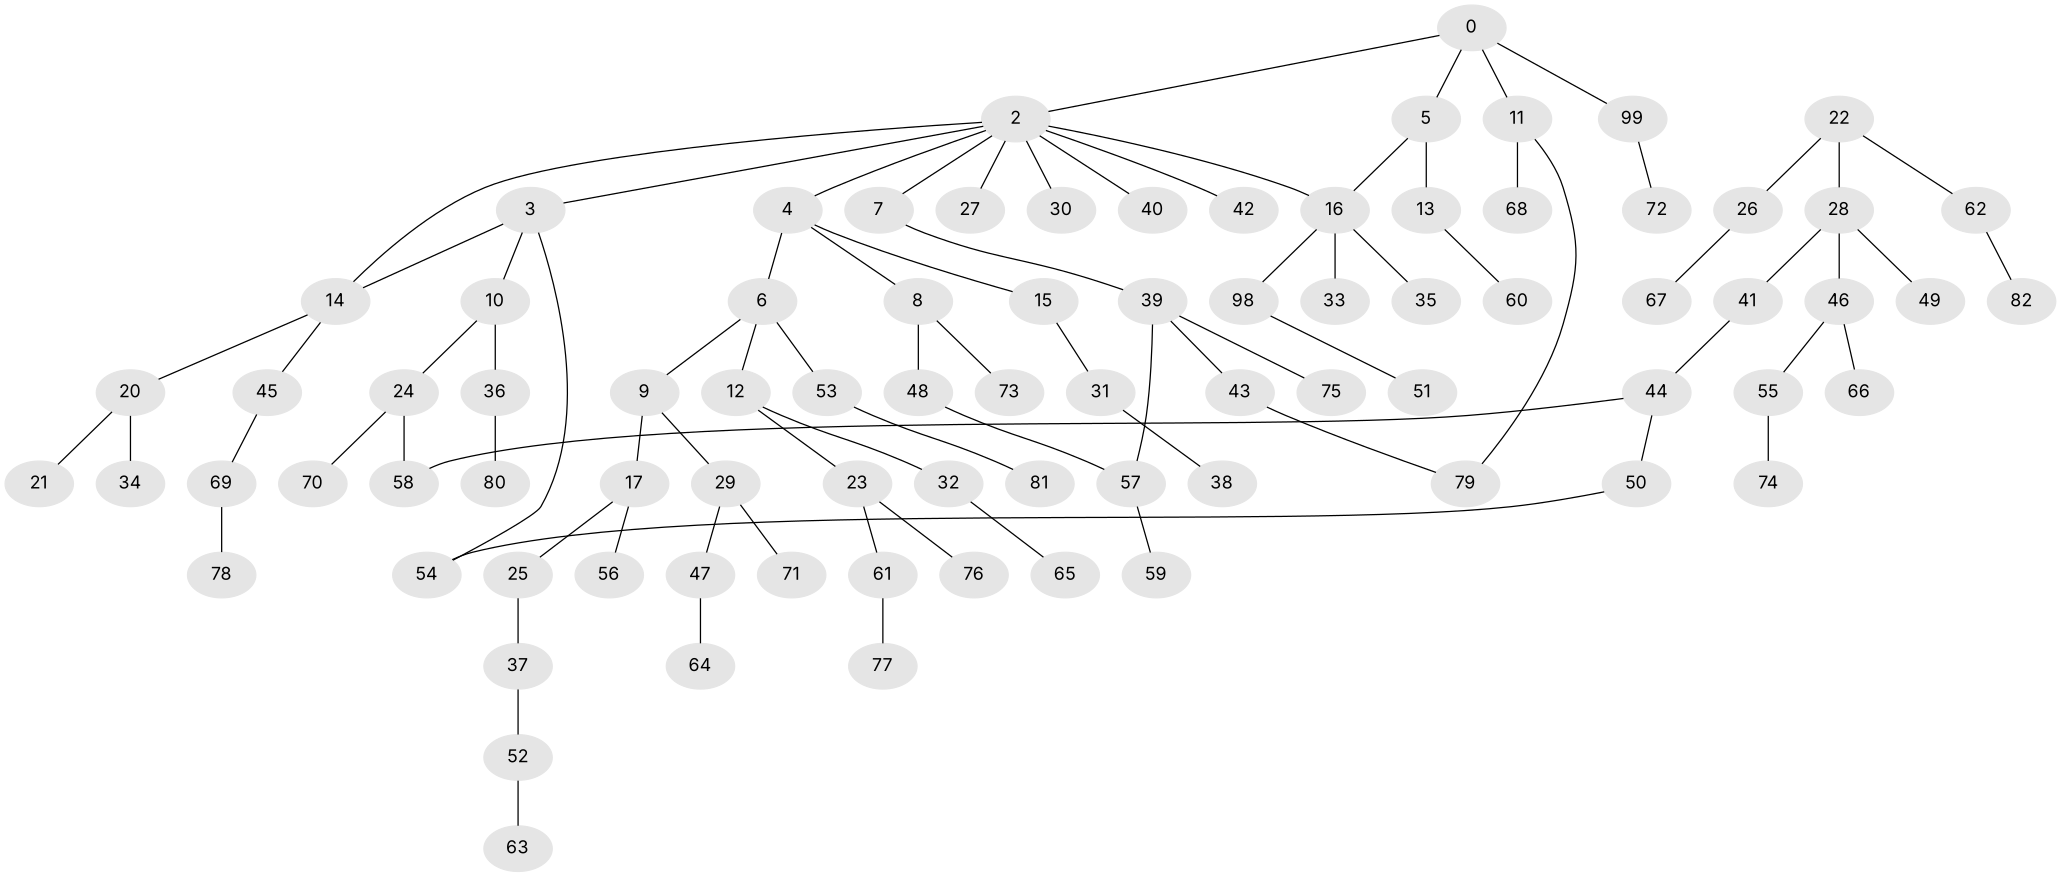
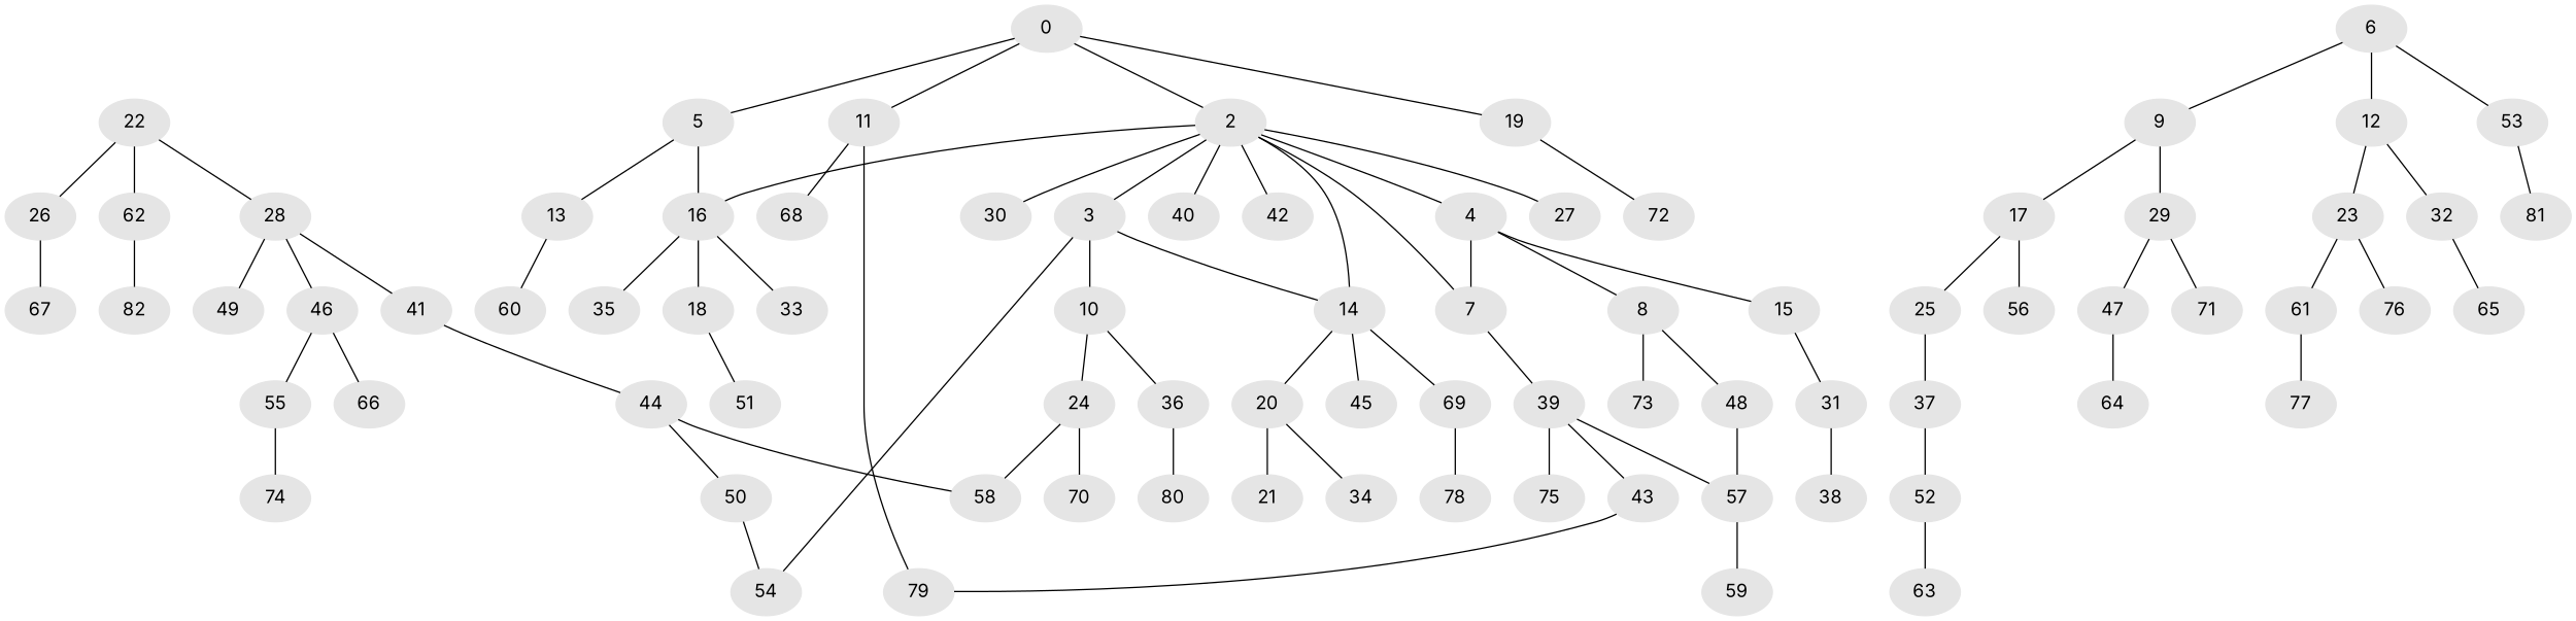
  graph {
    fontname=Inter
    node [color=gray90 fontname=Inter style=filled]
    edge [fontname=Inter]
    n1 [label=0]
    2
    5
    11
-   19 [label=99]
+   19
    3
    4
    7
    14
    16
    27
    30
    40
    42
    13
    68
    79
    72
    10
    54
    6
    8
    15
    39
    20
    45
-   18 [label=98]
+   18
    33
    35
    24
    36
    9
    12
    53
    48
    73
    31
    60
    17
    29
    23
    32
    81
    43
    57
    75
    25
    56
    47
    71
    58
    70
    80
    22
    26
    28
    62
    61
    76
    65
    21
    34
    69
    38
    51
    37
    67
    41
    46
    49
    82
    77
    52
    44
    55
    66
    64
    63
    59
    50
    78
    74
    n1 -- 2
    n1 -- 5
    n1 -- 11
    n1 -- 19
    2 -- 3
    2 -- 4
    2 -- 7
    2 -- 14
    2 -- 16
    2 -- 27
    2 -- 30
    2 -- 40
    2 -- 42
    5 -- 16
    5 -- 13
    11 -- 68
    11 -- 79
    19 -- 72
    3 -- 14
    3 -- 10
    3 -- 54
-   4 -- 6
+   4 -- 7
    4 -- 8
    4 -- 15
    7 -- 39
    14 -- 20
    14 -- 45
    16 -- 18
    16 -- 33
    16 -- 35
    13 -- 60
    10 -- 24
    10 -- 36
    6 -- 9
    6 -- 12
    6 -- 53
    8 -- 48
    8 -- 73
    15 -- 31
    39 -- 43
    39 -- 57
    39 -- 75
    20 -- 21
    20 -- 34
-   45 -- 69
+   14 -- 69
    18 -- 51
    24 -- 58
    24 -- 70
    36 -- 80
    9 -- 17
    9 -- 29
    12 -- 23
    12 -- 32
    53 -- 81
    48 -- 57
    31 -- 38
    17 -- 25
    17 -- 56
    29 -- 47
    29 -- 71
    23 -- 61
    23 -- 76
    32 -- 65
    43 -- 79
    57 -- 59
    25 -- 37
    47 -- 64
    22 -- 26
    22 -- 28
    22 -- 62
    26 -- 67
    28 -- 41
    28 -- 46
    28 -- 49
    62 -- 82
    61 -- 77
    69 -- 78
    37 -- 52
    41 -- 44
    46 -- 55
    46 -- 66
    52 -- 63
    44 -- 58
    44 -- 50
    55 -- 74
    50 -- 54
  }
